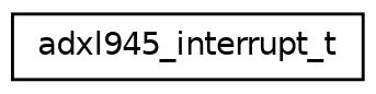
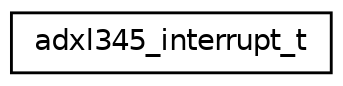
  digraph {
    rankdir=LR
-   n1 [color=black fillcolor=white fontname=Helvetica fontsize=10 height=0.2 label=adxl945_interrupt_t shape=record style=filled width=0.4]
+   n1 [color=black fillcolor=white fontname=Helvetica fontsize=10 height=0.2 label=adxl345_interrupt_t shape=record style=filled width=0.4]
  }
